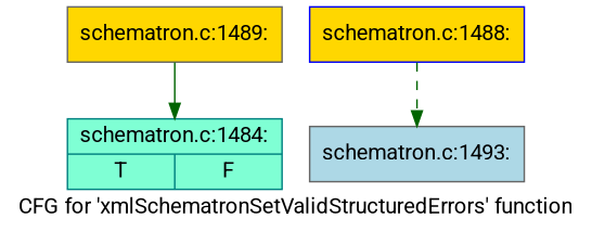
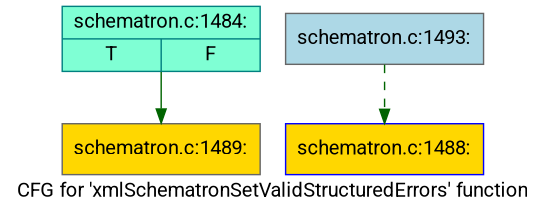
  digraph {
    fontname=Roboto
    label="CFG for 'xmlSchematronSetValidStructuredErrors' function"
    node [color=gray40 fillcolor=gold fontname=Roboto shape=record style=filled]
    edge [color=darkgreen fontname=Roboto]
    n1 [color=teal fillcolor=aquamarine label="{schematron.c:1484:|{<s0>T|<s1>F}}"]
    n2 [label="{schematron.c:1489:}"]
    n3 [color=blue label="{schematron.c:1488:}"]
    n4 [fillcolor=lightblue label="{schematron.c:1493:}"]
-   n2 -> n1 [style=solid]
-   n3 -> n4 [style=dashed]
+   n1 -> n2 [style=solid]
+   n4 -> n3 [style=dashed]
  }
